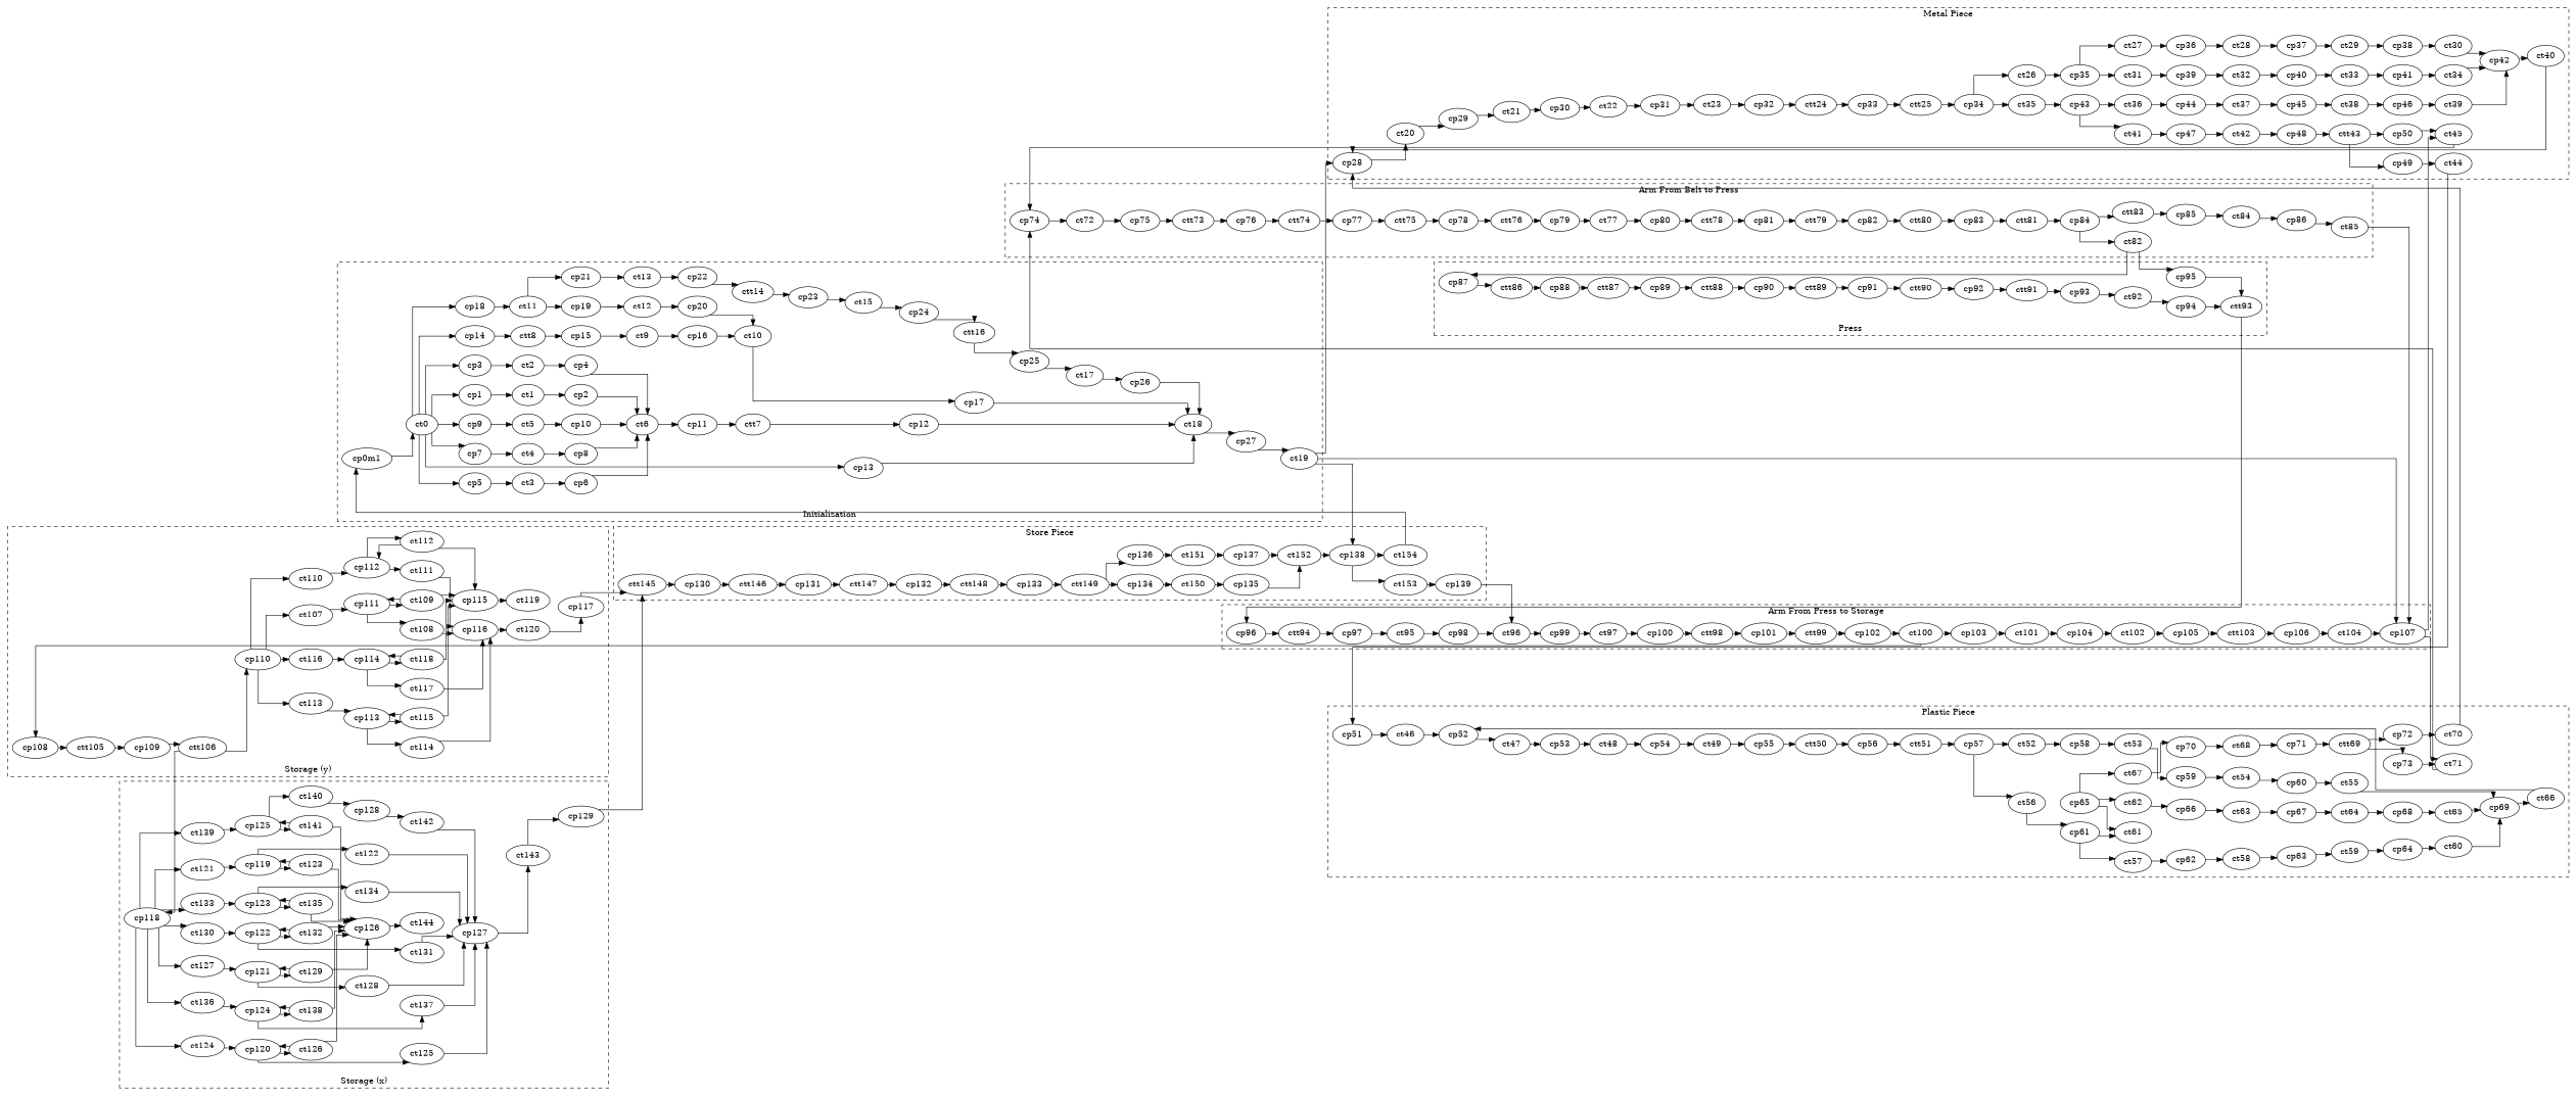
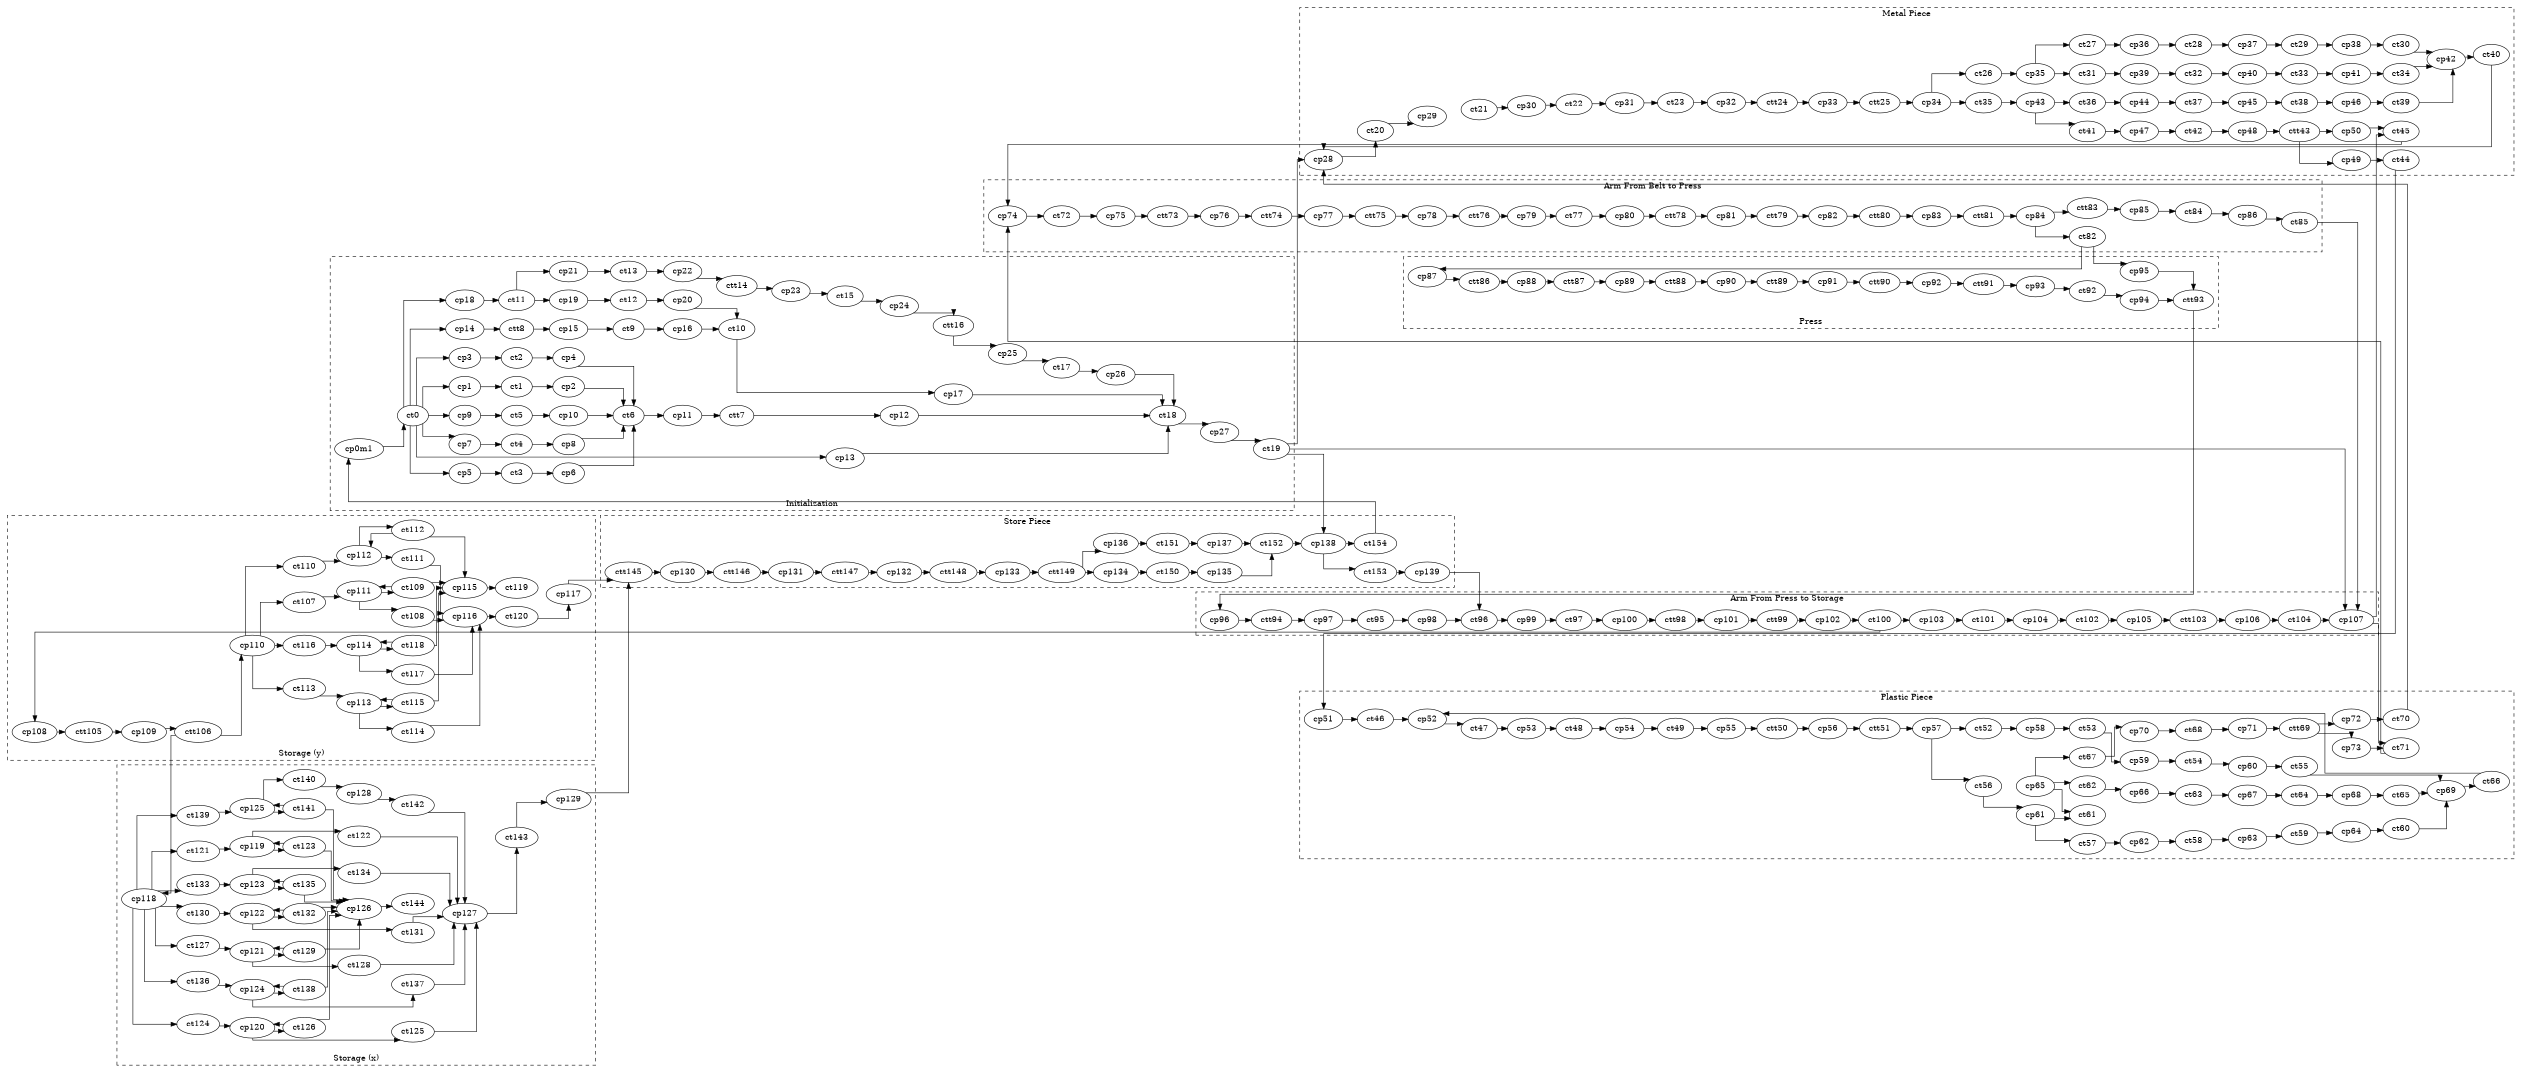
  digraph {
    fontname="DejaVu Serif"
    nodesep=0.2
    rankdir=LR
    ranksep=0.2
    splines=ortho
    node [fontname="DejaVu Serif"]
    edge [fontname="DejaVu Serif"]
    cp1
    ct1
    cp2
    ct6
    cp3
    ct2
    cp4
    cp5
    ct3
    cp6
    cp7
    ct4
    cp8
    cp9
    ct5
    cp10
    cp11
    ctt7
    cp12
    ct18
    cp13
    cp14
    ctt8
    cp15
    ct9
    cp16
    ct10
    cp17
    cp18
    ct11
    cp19
    ct12
    cp20
    ctt14
    cp21
    ct13
    cp22
    cp23
    ct15
    cp24
    ctt16
    cp25
    ct17
    cp26
    cp27
    ct19
    ct0
    cp0m1
    cp28
    ct20
    cp29
    ct21
    cp30
    ct22
    cp31
    ct23
    cp32
    ctt24
    cp33
    ctt25
    cp34
    ct26
    ct35
    cp35
    ct27
    ct31
    cp36
    ct28
    cp37
    ct29
    cp38
    ct30
    cp39
    ct32
    cp40
    ct33
    cp41
    ct34
    cp42
    ct40
    cp43
    ct36
    ct41
    cp44
    ct37
    cp45
    ct38
    cp46
    ct39
    cp47
    ct42
    cp48
    ctt43
    cp49
    ct44
    cp50
    ct45
    cp51
    ct46
    cp52
    ct47
    cp53
    ct48
    cp54
    ct49
    cp55
    ctt50
    cp56
    ctt51
    cp57
    ct52
    ct56
    cp58
    ct53
    cp59
    ct54
    cp60
    ct55
    cp61
    ct57
    ct61
    cp62
    ct58
    cp63
    ct59
    cp64
    ct60
    cp65
    ct62
    ct67
    cp66
    ct63
    cp67
    ct64
    cp68
    ct65
    cp69
    ct66
    cp70
    ct68
    cp71
    ctt69
    cp72
    ct70
    cp73
    ct71
    cp74
    ct72
    cp75
    ctt73
    cp76
    ctt74
    cp77
    ctt75
    cp78
    ctt76
    cp79
    ct77
    cp80
    ctt78
    cp81
    ctt79
    cp82
    ctt80
    cp83
    ctt81
    cp84
    ct82
    ctt83
    cp85
    ct84
    cp86
    ct85
    cp87
    ctt86
    cp95
    ctt93
    cp88
    ctt87
    cp89
    ctt88
    cp90
    ctt89
    cp91
    ctt90
    cp92
    ctt91
    cp93
    ct92
    cp94
    cp96
    ctt94
    cp97
    ct95
    cp98
    ct96
    cp99
    ct97
    cp100
    ctt98
    cp101
    ctt99
    cp102
    ct100
    cp103
    ct101
    cp104
    ct102
    cp105
    ctt103
    cp106
    ct104
    cp107
    cp108
    ctt105
    cp109
    ctt106
    cp110
    ct107
    ct110
    ct113
    ct116
    cp111
    ct108
    ct109
    cp112
    ct111
    ct112
    cp113
    ct114
    ct115
    cp114
    ct117
    ct118
    cp115
    ct119
    cp116
    ct120
    cp117
    cp118
    ct121
    ct124
    ct127
    ct130
    ct133
    ct136
    ct139
    cp119
    ct122
    ct123
    cp120
    ct125
    ct126
    cp121
    ct128
    ct129
    cp122
    ct131
    ct132
    cp123
    ct134
    ct135
    cp124
    ct137
    ct138
    cp125
    ct140
    ct141
    cp126
    ct144
    cp127
    ct143
    cp128
    ct142
    cp129
    cp138
    ct154
    ct153
    ctt145
    cp130
    ctt146
    cp131
    ctt147
    cp132
    ctt148
    cp133
    ctt149
    cp134
    ct150
    cp135
    ct152
    cp136
    ct151
    cp137
    cp139
    subgraph cluster_1 {
      label=Initialization
      labelloc=b
      style=dashed
      cp1
      ct1
      cp2
      ct6
      cp3
      ct2
      cp4
      cp5
      ct3
      cp6
      cp7
      ct4
      cp8
      cp9
      ct5
      cp10
      cp11
      ctt7
      cp12
      ct18
      cp13
      cp14
      ctt8
      cp15
      ct9
      cp16
      ct10
      cp17
      cp18
      ct11
      cp19
      ct12
      cp20
      ctt14
      cp21
      ct13
      cp22
      cp23
      ct15
      cp24
      ctt16
      cp25
      ct17
      cp26
      cp27
      ct19
      ct0
      cp0m1
    }
    subgraph cluster_2 {
      label="Metal Piece"
      labelloc=t
      style=dashed
      cp28
      ct20
      cp29
      ct21
      cp30
      ct22
      cp31
      ct23
      cp32
      ctt24
      cp33
      ctt25
      cp34
      ct26
      ct35
      cp35
      ct27
      ct31
      cp36
      ct28
      cp37
      ct29
      cp38
      ct30
      cp39
      ct32
      cp40
      ct33
      cp41
      ct34
      cp42
      ct40
      cp43
      ct36
      ct41
      cp44
      ct37
      cp45
      ct38
      cp46
      ct39
      cp47
      ct42
      cp48
      ctt43
      cp49
      ct44
      cp50
      ct45
    }
    subgraph cluster_3 {
      label="Plastic Piece"
      labelloc=t
      style=dashed
      cp51
      ct46
      cp52
      ct47
      cp53
      ct48
      cp54
      ct49
      cp55
      ctt50
      cp56
      ctt51
      cp57
      ct52
      ct56
      cp58
      ct53
      cp59
      ct54
      cp60
      ct55
      cp61
      ct57
      ct61
      cp62
      ct58
      cp63
      ct59
      cp64
      ct60
      cp65
      ct62
      ct67
      cp66
      ct63
      cp67
      ct64
      cp68
      ct65
      cp69
      ct66
      cp70
      ct68
      cp71
      ctt69
      cp72
      ct70
      cp73
      ct71
    }
    subgraph cluster_4 {
      label="Arm From Belt to Press"
      labelloc=t
      style=dashed
      cp74
      ct72
      cp75
      ctt73
      cp76
      ctt74
      cp77
      ctt75
      cp78
      ctt76
      cp79
      ct77
      cp80
      ctt78
      cp81
      ctt79
      cp82
      ctt80
      cp83
      ctt81
      cp84
      ct82
      ctt83
      cp85
      ct84
      cp86
      ct85
    }
    subgraph cluster_5 {
      label=Press
      labelloc=b
      style=dashed
      cp87
      ctt86
      cp95
      ctt93
      cp88
      ctt87
      cp89
      ctt88
      cp90
      ctt89
      cp91
      ctt90
      cp92
      ctt91
      cp93
      ct92
      cp94
    }
    subgraph cluster_6 {
      label="Arm From Press to Storage"
      labelloc=t
      style=dashed
      cp96
      ctt94
      cp97
      ct95
      cp98
      ct96
      cp99
      ct97
      cp100
      ctt98
      cp101
      ctt99
      cp102
      ct100
      cp103
      ct101
      cp104
      ct102
      cp105
      ctt103
      cp106
      ct104
      cp107
    }
    subgraph cluster_7 {
      label="Storage (y)"
      labelloc=b
      style=dashed
      cp108
      ctt105
      cp109
      ctt106
      cp110
      ct107
      ct110
      ct113
      ct116
      cp111
      ct108
      ct109
      cp112
      ct111
      ct112
      cp113
      ct114
      ct115
      cp114
      ct117
      ct118
      cp115
      ct119
      cp116
      ct120
      cp117
    }
    subgraph cluster_8 {
      label="Storage (x)"
      labelloc=b
      style=dashed
      cp118
      ct121
      ct124
      ct127
      ct130
      ct133
      ct136
      ct139
      cp119
      ct122
      ct123
      cp120
      ct125
      ct126
      cp121
      ct128
      ct129
      cp122
      ct131
      ct132
      cp123
      ct134
      ct135
      cp124
      ct137
      ct138
      cp125
      ct140
      ct141
      cp126
      ct144
      cp127
      ct143
      cp128
      ct142
      cp129
    }
    subgraph cluster_9 {
      label="Store Piece"
      labelloc=t
      style=dashed
      cp138
      ct154
      ct153
      ctt145
      cp130
      ctt146
      cp131
      ctt147
      cp132
      ctt148
      cp133
      ctt149
      cp134
      ct150
      cp135
      ct152
      cp136
      ct151
      cp137
      cp139
    }
    cp1 -> ct1
    ct1 -> cp2
    cp2 -> ct6
    ct6 -> cp11
    cp3 -> ct2
    ct2 -> cp4
    cp4 -> ct6
    cp5 -> ct3
    ct3 -> cp6
    cp6 -> ct6
    cp7 -> ct4
    ct4 -> cp8
    cp8 -> ct6
    cp9 -> ct5
    ct5 -> cp10
    cp10 -> ct6
    cp11 -> ctt7
    ctt7 -> cp12
    cp12 -> ct18
    ct18 -> cp27
    cp13 -> ct18
    cp14 -> ctt8
    ctt8 -> cp15
    cp15 -> ct9
    ct9 -> cp16
    cp16 -> ct10
    ct10 -> cp17
    cp17 -> ct18
    cp18 -> ct11
    ct11 -> cp19
    ct11 -> cp21
    cp19 -> ct12
    ct12 -> cp20
    cp20 -> ct10
    ctt14 -> cp23
    cp21 -> ct13
    ct13 -> cp22
    cp22 -> ctt14
    cp23 -> ct15
    ct15 -> cp24
    cp24 -> ctt16
    ctt16 -> cp25
    cp25 -> ct17
    ct17 -> cp26
    cp26 -> ct18
    cp27 -> ct19
    ct19 -> cp28
    ct19 -> cp107
    ct19 -> cp138
    ct0 -> cp1
    ct0 -> cp3
    ct0 -> cp5
    ct0 -> cp7
    ct0 -> cp9
    ct0 -> cp13
    ct0 -> cp14
    ct0 -> cp18
    cp0m1 -> ct0
    cp28 -> ct20
    ct20 -> cp29
-   cp29 -> ct21
    ct21 -> cp30
    cp30 -> ct22
    ct22 -> cp31
    cp31 -> ct23
    ct23 -> cp32
    cp32 -> ctt24
    ctt24 -> cp33
    cp33 -> ctt25
    ctt25 -> cp34
    cp34 -> ct26
    cp34 -> ct35
    ct26 -> cp35
    ct35 -> cp43
    cp35 -> ct27
    cp35 -> ct31
    ct27 -> cp36
    ct31 -> cp39
    cp36 -> ct28
    ct28 -> cp37
    cp37 -> ct29
    ct29 -> cp38
    cp38 -> ct30
    ct30 -> cp42
    cp39 -> ct32
    ct32 -> cp40
    cp40 -> ct33
    ct33 -> cp41
    cp41 -> ct34
    ct34 -> cp42
    cp42 -> ct40
    ct40 -> cp28
    cp43 -> ct36
    cp43 -> ct41
    ct36 -> cp44
    ct41 -> cp47
    cp44 -> ct37
    ct37 -> cp45
    cp45 -> ct38
    ct38 -> cp46
    cp46 -> ct39
    ct39 -> cp42
    cp47 -> ct42
    ct42 -> cp48
    cp48 -> ctt43
    ctt43 -> cp49
    ctt43 -> cp50
    cp49 -> ct44
    ct44 -> cp51
    cp50 -> ct45
    ct45 -> cp74
    cp51 -> ct46
    ct46 -> cp52
    cp52 -> ct47
    ct47 -> cp53
    cp53 -> ct48
    ct48 -> cp54
    cp54 -> ct49
    ct49 -> cp55
    cp55 -> ctt50
    ctt50 -> cp56
    cp56 -> ctt51
    ctt51 -> cp57
    cp57 -> ct52
    cp57 -> ct56
    ct52 -> cp58
    ct56 -> cp61
    cp58 -> ct53
    ct53 -> cp59
    cp59 -> ct54
    ct54 -> cp60
    cp60 -> ct55
    ct55 -> cp69
    cp61 -> ct57
    cp61 -> ct61
    ct57 -> cp62
    cp62 -> ct58
    ct58 -> cp63
    cp63 -> ct59
    ct59 -> cp64
    cp64 -> ct60
    ct60 -> cp69
    cp65 -> ct61
    cp65 -> ct62
    cp65 -> ct67
    ct62 -> cp66
    ct67 -> cp70
    cp66 -> ct63
    ct63 -> cp67
    cp67 -> ct64
    ct64 -> cp68
    cp68 -> ct65
    ct65 -> cp69
    cp69 -> ct66
    ct66 -> cp52
    cp70 -> ct68
    ct68 -> cp71
    cp71 -> ctt69
    ctt69 -> cp72
    ctt69 -> cp73
    cp72 -> ct70
    ct70 -> cp28
    cp73 -> ct71
    ct71 -> cp74
    cp74 -> ct72
    ct72 -> cp75
    cp75 -> ctt73
    ctt73 -> cp76
    cp76 -> ctt74
    ctt74 -> cp77
    cp77 -> ctt75
    ctt75 -> cp78
    cp78 -> ctt76
    ctt76 -> cp79
    cp79 -> ct77
    ct77 -> cp80
    cp80 -> ctt78
    ctt78 -> cp81
    cp81 -> ctt79
    ctt79 -> cp82
    cp82 -> ctt80
    ctt80 -> cp83
    cp83 -> ctt81
    ctt81 -> cp84
    cp84 -> ct82
    cp84 -> ctt83
    ct82 -> cp87
    ct82 -> cp95
    ctt83 -> cp85
    cp85 -> ct84
    ct84 -> cp86
    cp86 -> ct85
    ct85 -> cp107
    cp87 -> ctt86
    ctt86 -> cp88
    cp95 -> ctt93
    ctt93 -> cp96
    cp88 -> ctt87
    ctt87 -> cp89
    cp89 -> ctt88
    ctt88 -> cp90
    cp90 -> ctt89
    ctt89 -> cp91
    cp91 -> ctt90
    ctt90 -> cp92
    cp92 -> ctt91
    ctt91 -> cp93
    cp93 -> ct92
    ct92 -> cp94
    cp94 -> ctt93
    cp96 -> ctt94
    ctt94 -> cp97
    cp97 -> ct95
    ct95 -> cp98
    cp98 -> ct96
    ct96 -> cp99
    cp99 -> ct97
    ct97 -> cp100
    cp100 -> ctt98
    ctt98 -> cp101
    cp101 -> ctt99
    ctt99 -> cp102
    cp102 -> ct100
    ct100 -> cp103
    ct100 -> cp108
    cp103 -> ct101
    ct101 -> cp104
    cp104 -> ct102
    ct102 -> cp105
    cp105 -> ctt103
    ctt103 -> cp106
    cp106 -> ct104
    ct104 -> cp107
    cp107 -> ct45
    cp107 -> ct71
    cp108 -> ctt105
    ctt105 -> cp109
    cp109 -> ctt106
    ctt106 -> cp110
    ctt106 -> cp118
    cp110 -> ct107
    cp110 -> ct110
    cp110 -> ct113
    cp110 -> ct116
    ct107 -> cp111
    ct110 -> cp112
    ct113 -> cp113
    ct116 -> cp114
    cp111 -> ct108
    cp111 -> ct109
    ct108 -> cp116
    ct109 -> cp111
    ct109 -> cp115
    cp112 -> ct111
    cp112 -> ct112
    ct111 -> cp116
    ct112 -> cp112
    ct112 -> cp115
    cp113 -> ct114
    cp113 -> ct115
    ct114 -> cp116
    ct115 -> cp113
    ct115 -> cp115
    cp114 -> ct117
    cp114 -> ct118
    ct117 -> cp116
    ct118 -> cp114
    ct118 -> cp115
    cp115 -> ct119
    cp116 -> ct120
    ct120 -> cp117
    cp117 -> ctt145
    cp118 -> ct121
    cp118 -> ct124
    cp118 -> ct127
    cp118 -> ct130
    cp118 -> ct133
    cp118 -> ct136
    cp118 -> ct139
    ct121 -> cp119
    ct124 -> cp120
    ct127 -> cp121
    ct130 -> cp122
    ct133 -> cp123
    ct136 -> cp124
    ct139 -> cp125
    cp119 -> ct122
    cp119 -> ct123
    ct122 -> cp127
    ct123 -> cp119
    ct123 -> cp126
    cp120 -> ct125
    cp120 -> ct126
    ct125 -> cp127
    ct126 -> cp120
    ct126 -> cp126
    cp121 -> ct128
    cp121 -> ct129
    ct128 -> cp127
    ct129 -> cp121
    ct129 -> cp126
    cp122 -> ct131
    cp122 -> ct132
    ct131 -> cp127
    ct132 -> cp122
    ct132 -> cp126
    cp123 -> ct134
    cp123 -> ct135
    ct134 -> cp127
    ct135 -> cp123
    ct135 -> cp126
    cp124 -> ct137
    cp124 -> ct138
    ct137 -> cp127
    ct138 -> cp124
    ct138 -> cp126
    cp125 -> ct140
    cp125 -> ct141
    ct140 -> cp128
    ct141 -> cp125
    ct141 -> cp126
    cp126 -> ct144
    cp127 -> ct143
    ct143 -> cp129
    cp128 -> ct142
    ct142 -> cp127
    cp129 -> ctt145
    cp138 -> ct154
    cp138 -> ct153
    ct154 -> cp0m1
    ct153 -> cp139
    ctt145 -> cp130
    cp130 -> ctt146
    ctt146 -> cp131
    cp131 -> ctt147
    ctt147 -> cp132
    cp132 -> ctt148
    ctt148 -> cp133
    cp133 -> ctt149
    ctt149 -> cp134
    ctt149 -> cp136
    cp134 -> ct150
    ct150 -> cp135
    cp135 -> ct152
    ct152 -> cp138
    cp136 -> ct151
    ct151 -> cp137
    cp137 -> ct152
    cp139 -> ct96
  }
